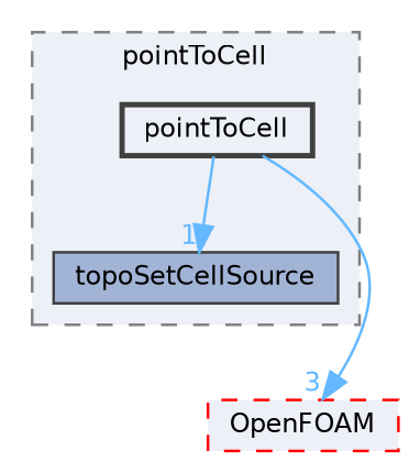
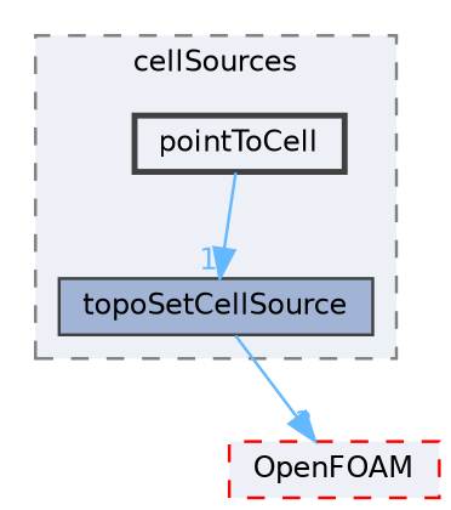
  digraph {
    compound=true
    node [color=grey25 fillcolor="#edf0f7" fontname=Helvetica fontsize=10 shape=box]
    edge [color=steelblue1 fontcolor=steelblue1 fontname=Helvetica fontsize=10 labeldistance=1.5 labelfontname=Helvetica labelfontsize=10]
    n1 [fillcolor="#a2b4d6" height=0.2 label=topoSetCellSource style=filled width=0.4]
    n2 [height=0.2 label=pointToCell style="filled,bold" width=0.4]
    n3 [color=red height=0.2 label=OpenFOAM style="filled,dashed" width=0.4]
    subgraph cluster_1 {
      bgcolor="#edf0f7"
      fontname=Helvetica
      fontsize=10
-     label=pointToCell
+     label=cellSources
      pencolor=grey50
      style="filled,dashed"
      n1
      n2
    }
    n2 -> n1 [headlabel=1]
-   n2 -> n3 [headlabel=3]
+   n1 -> n3 [headlabel=3]
  }
